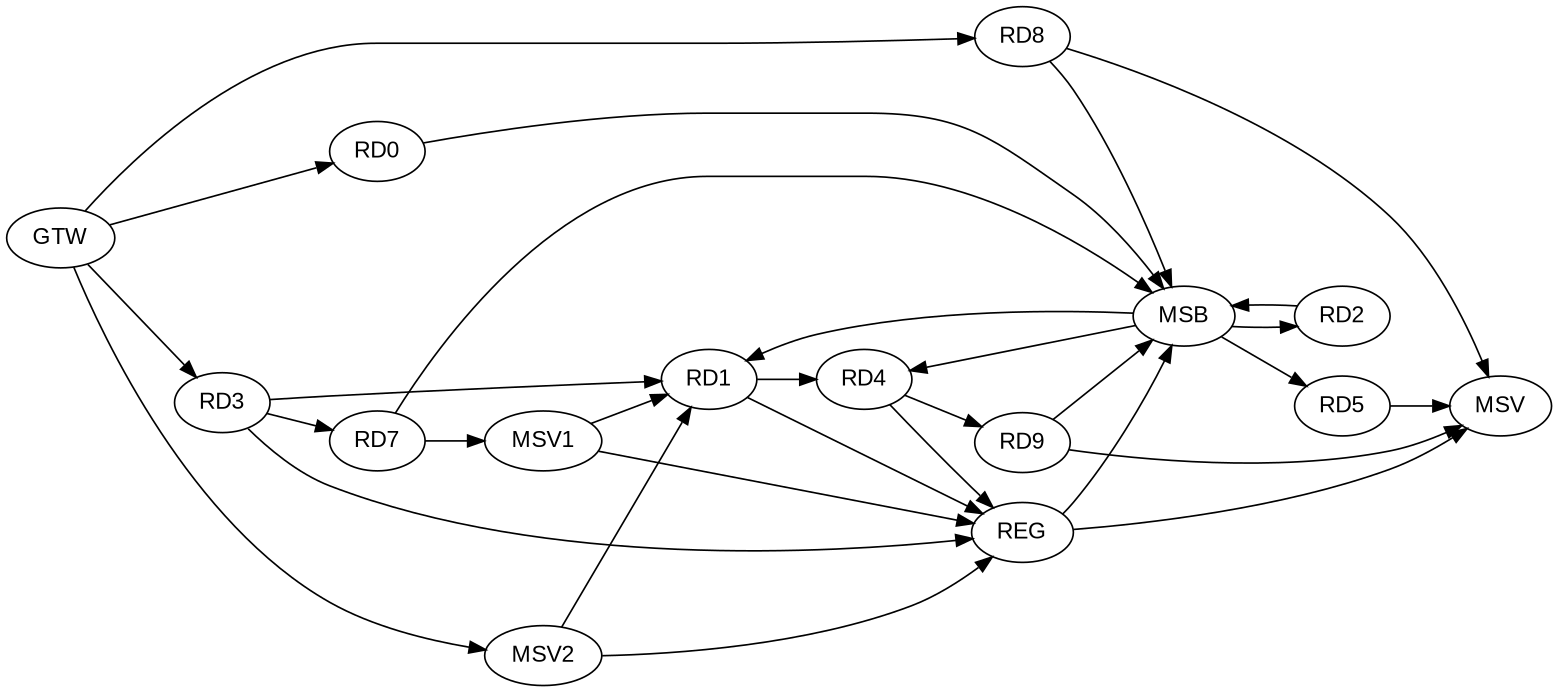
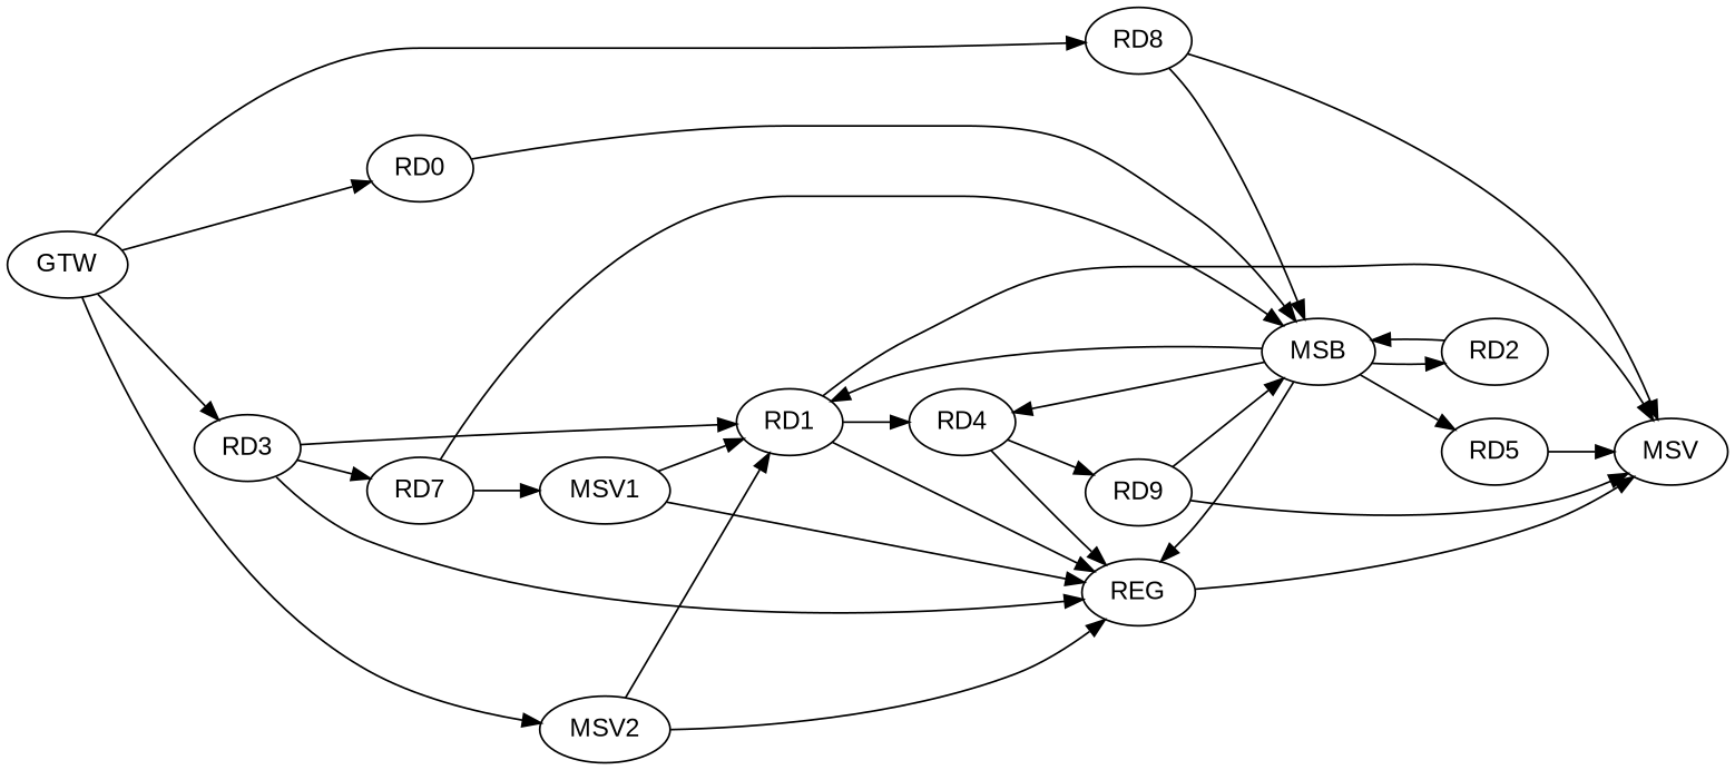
  strict digraph {
    fontname="Liberation Sans"
    rankdir=LR
    node [fontname="Liberation Sans"]
    edge [fontname="Liberation Sans"]
    n1 [label=RD1]
    n2 [label=RD4]
    n3 [label=REG]
    n4 [label=MSV]
    n5 [label=RD9]
    n6 [label=RD2]
    n7 [label=MSB]
    n8 [label=RD5]
    n9 [label=RD3]
    n10 [label=RD7]
    n11 [label=MSV1]
    n12 [label=RD0]
    n13 [label=RD8]
    n14 [label=GTW]
    n15 [label=MSV2]
    n1 -> n2
    n1 -> n3
+   n1 -> n4
    n2 -> n3
    n2 -> n5
    n3 -> n4
    n5 -> n4
    n5 -> n7
    n6 -> n7
    n7 -> n1
    n7 -> n2
-   n3 -> n7
+   n7 -> n3
    n7 -> n6
    n7 -> n8
    n8 -> n4
    n9 -> n1
    n9 -> n3
    n9 -> n10
    n10 -> n7
    n10 -> n11
    n11 -> n1
    n11 -> n3
    n12 -> n7
    n13 -> n4
    n13 -> n7
    n14 -> n9
    n14 -> n12
    n14 -> n13
    n14 -> n15
    n15 -> n1
    n15 -> n3
  }
